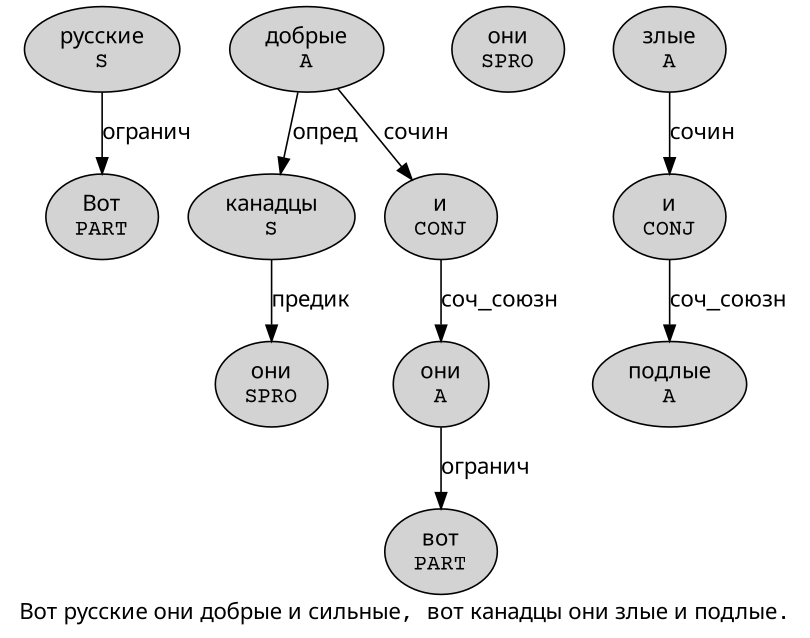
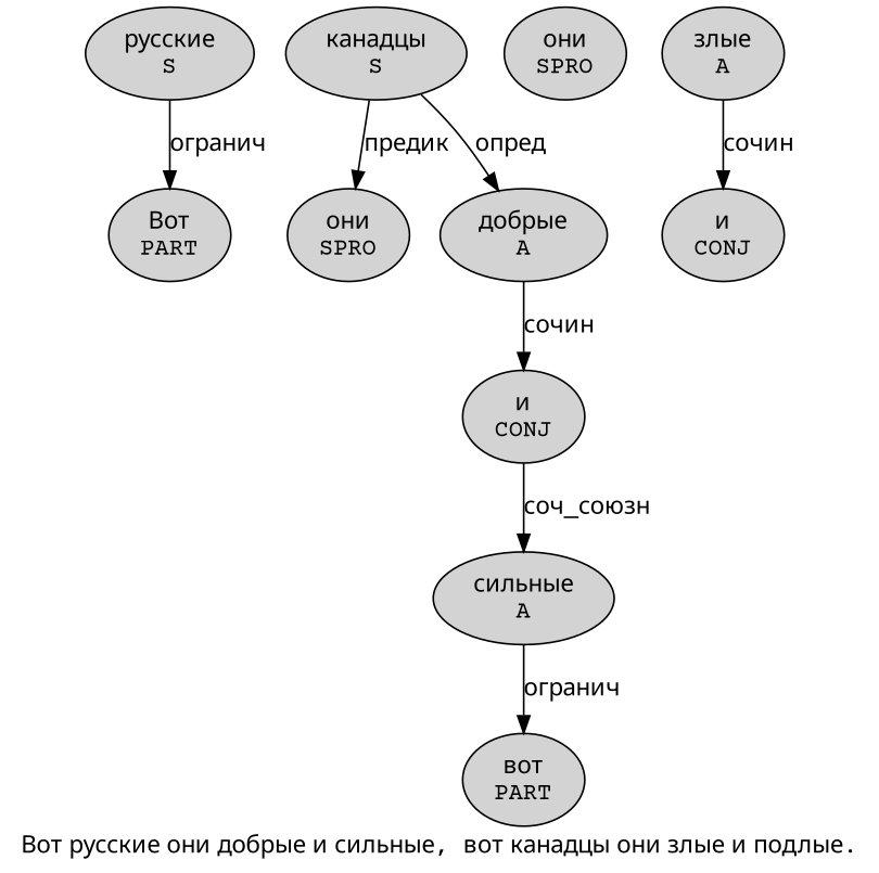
  digraph {
    fontname="Courier Prime"
    label="Вот русские они добрые и сильные, вот канадцы они злые и подлые."
    node [fillcolor=lightgray fontname="Courier Prime" penwidth=1 shape=ellipse style=filled]
    edge [fontname="Courier Prime"]
    n1 [label="Вот\nPART"]
    n2 [label="русские\nS"]
    n3 [label="канадцы\nS"]
    n4 [label="они\nSPRO"]
    n5 [label="добрые\nA"]
    n6 [label="и\nCONJ"]
-   n7 [label="они\nA"]
+   n7 [label="сильные\nA"]
    n8 [label="вот\nPART"]
    n9 [label="они\nSPRO"]
    n10 [label="злые\nA"]
    n11 [label="и\nCONJ"]
-   n12 [label="подлые\nA"]
    n2 -> n1 [label="огранич"]
    n3 -> n4 [label="предик"]
-   n5 -> n3 [label="опред"]
+   n3 -> n5 [label="опред"]
    n5 -> n6 [label="сочин"]
    n6 -> n7 [label="соч_союзн"]
    n7 -> n8 [label="огранич"]
    n10 -> n11 [label="сочин"]
-   n11 -> n12 [label="соч_союзн"]
  }
